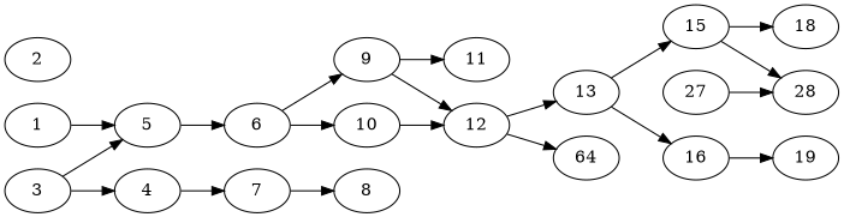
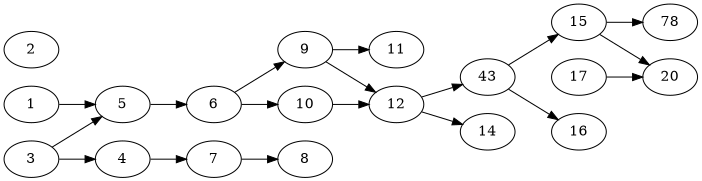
  digraph {
    rankdir=LR
    node [alpha=0.16]
    1 [alpha=0.15 expect_size=42022912]
    5 [alpha=0.12 expect_size=47159296]
    6 [expect_size=17178624]
    9 [alpha=0.06 expect_size=14904320]
    10 [alpha=0.00 expect_size=28425216]
    2 [alpha=0.05 expect_size=43954176]
    3 [alpha=0.13 expect_size=50814976]
    4 [alpha=0.01 expect_size=24735744]
    7 [alpha=0.11 expect_size=46649344]
    8 [alpha=0.17 expect_size=43412480]
    11 [alpha=0.11 expect_size=26279936]
    12 [alpha=0.17 expect_size=13615104]
-   13 [alpha=0.12 expect_size=24997888]
-   14 [expect_size=9629696 label=64]
+   13 [alpha=0.12 expect_size=24997888 label=43]
+   14 [expect_size=9629696]
    15 [alpha=0.15 expect_size=12069888]
    16 [expect_size=40386560]
-   18 [alpha=0.07 expect_size=9858048]
-   20 [alpha=0.05 expect_size=17528832 label=28]
-   19 [alpha=0.01 expect_size=50288640]
-   17 [alpha=0.06 expect_size=31702016 label=27]
+   18 [alpha=0.07 expect_size=9858048 label=78]
+   20 [alpha=0.05 expect_size=17528832]
+   17 [alpha=0.06 expect_size=31702016]
    1 -> 5
    5 -> 6
    6 -> 9
    6 -> 10
    9 -> 11
    9 -> 12
    10 -> 12
    3 -> 5
    3 -> 4
    4 -> 7
    7 -> 8
    12 -> 13
    12 -> 14
    13 -> 15
    13 -> 16
    15 -> 18
    15 -> 20
-   16 -> 19
    17 -> 20
  }
